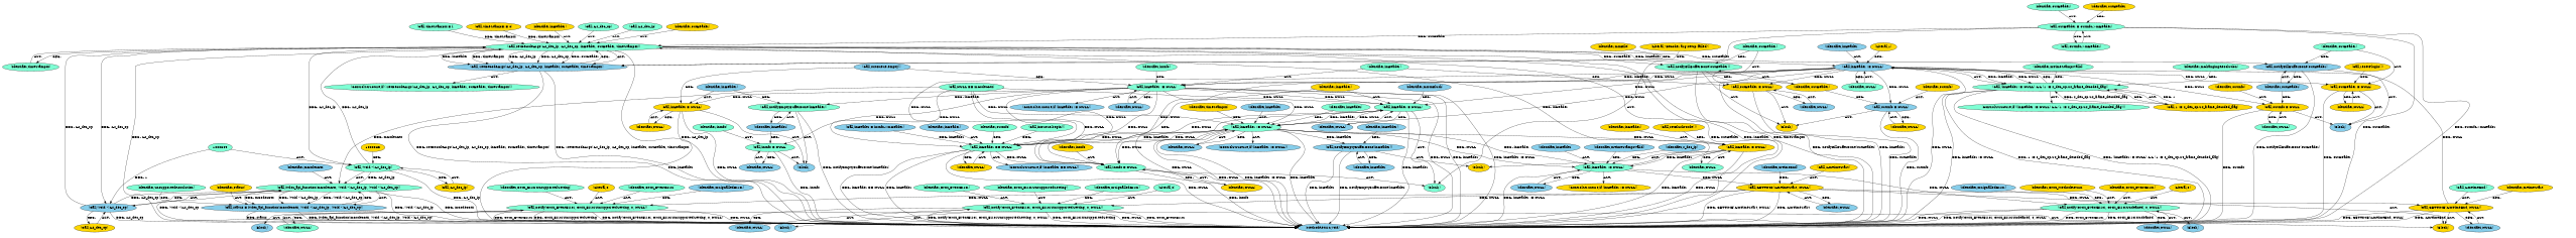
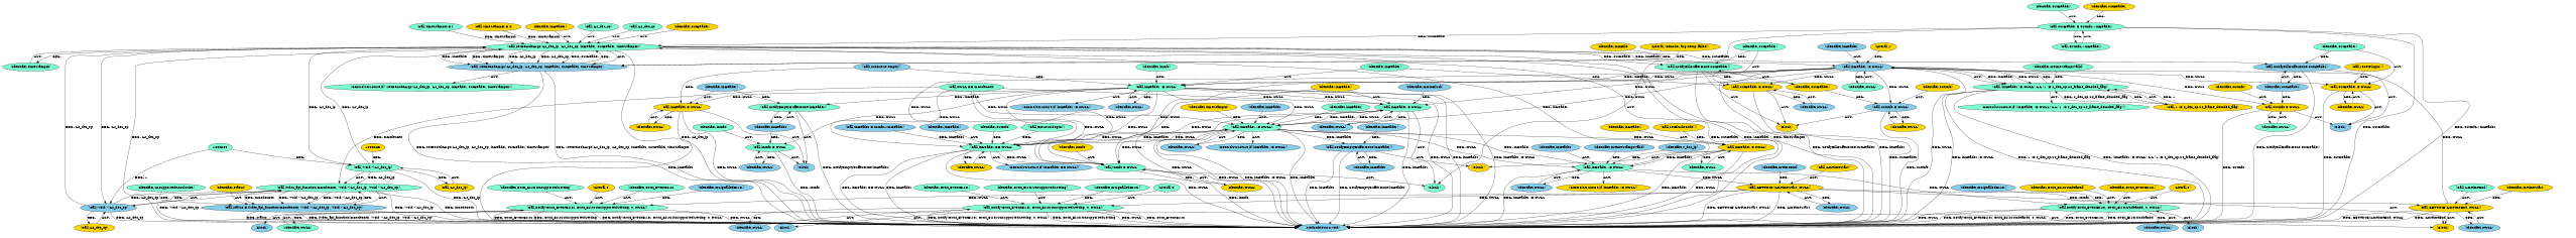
  digraph {
    node [fillcolor=aquamarine style=filled]
    n1 [label="(Call,outHeader = outInfo->mHeader)"]
    n2 [label="(Call,setDecodeArgs(&s_dec_ip, &s_dec_op, inHeader, outHeader, timeStampIx))"]
    n3 [label="(Call,outInfo->mHeader)"]
    n4 [fillcolor=skyblue label="(MethodReturn,void)"]
    n5 [label="(Block,)"]
    n6 [fillcolor=skyblue label="(Call,!setDecodeArgs(&s_dec_ip, &s_dec_op, inHeader, outHeader, timeStampIx))"]
    n7 [label="(Call,(void *)&s_dec_ip)"]
    n8 [fillcolor=skyblue label="(Call,(void *)&s_dec_op)"]
    n9 [fillcolor=skyblue label="(Call,inHeader != NULL)"]
    n10 [label="(Call,notifyFillBufferDone(outHeader))"]
    n11 [fillcolor=skyblue label="(Call,notifyFillBufferDone(outHeader))"]
    n12 [label="(Identifier,timeStampIx)"]
    n13 [label="(ControlStructure,if (!setDecodeArgs(&s_dec_ip, &s_dec_op, inHeader, outHeader, timeStampIx)))"]
    n14 [label="(Call,ivdec_api_function(mCodecCtx, (void *)&s_dec_ip, (void *)&s_dec_op))"]
    n15 [fillcolor=gold label="(Call,&s_dec_ip)"]
    n16 [fillcolor=gold label="(Call,&s_dec_op)"]
    n17 [label="(Call,inInfo = NULL)"]
    n18 [label="(Call,inHeader = NULL)"]
    n19 [label="(Call,inHeader != NULL)"]
    n20 [label="(Call,inHeader == NULL)"]
    n21 [label="(Call,(inHeader != NULL) && (1 != s_dec_op.u4_frame_decoded_flag))"]
    n22 [fillcolor=skyblue label="(Call,outInfo = NULL)"]
    n23 [fillcolor=gold label="(Call,outHeader = NULL)"]
    n24 [fillcolor=gold label="(Call,outInfo = NULL)"]
    n25 [fillcolor=gold label="(Call,outHeader = NULL)"]
    n26 [label="(Call,inHeader != NULL)"]
    n27 [label="(Identifier,NULL)"]
    n28 [fillcolor=gold label="(Block,)"]
    n29 [fillcolor=gold label="(Identifier,outHeader)"]
    n30 [fillcolor=skyblue label="(Block,)"]
    n31 [fillcolor=skyblue label="(Identifier,outHeader)"]
    n32 [fillcolor=skyblue label="(Call,status = ivdec_api_function(mCodecCtx, (void *)&s_dec_ip, (void *)&s_dec_op))"]
    n33 [fillcolor=gold label="(Block,)"]
    n34 [fillcolor=gold label="(Identifier,NULL)"]
    n35 [fillcolor=skyblue label="(Identifier,NULL)"]
    n36 [fillcolor=skyblue label="(Call,notifyEmptyBufferDone(inHeader))"]
    n37 [fillcolor=gold label="(Call,inHeader = NULL)"]
    n38 [label="(Call,inHeader != NULL)"]
    n39 [fillcolor=skyblue label="(Identifier,NULL)"]
    n40 [fillcolor=skyblue label="(ControlStructure,if (inHeader != NULL))"]
    n41 [fillcolor=gold label="(Identifier,NULL)"]
    n42 [fillcolor=skyblue label="(ControlStructure,if (inHeader == NULL))"]
    n43 [label="(ControlStructure,if ((inHeader != NULL) && (1 != s_dec_op.u4_frame_decoded_flag)))"]
    n44 [fillcolor=gold label="(Call,1 != s_dec_op.u4_frame_decoded_flag)"]
    n45 [fillcolor=gold label="(Identifier,NULL)"]
    n46 [fillcolor=skyblue label="(Identifier,NULL)"]
    n47 [label="(Identifier,NULL)"]
    n48 [fillcolor=gold label="(Identifier,NULL)"]
    n49 [label="(Call,inInfo = NULL)"]
    n50 [label="(Call,notifyEmptyBufferDone(inHeader))"]
    n51 [fillcolor=gold label="(Call,inHeader = NULL)"]
    n52 [fillcolor=skyblue label="(Identifier,NULL)"]
    n53 [fillcolor=skyblue label="(ControlStructure,if (inHeader != NULL))"]
    n54 [fillcolor=gold label="(Block,)"]
    n55 [fillcolor=skyblue label="(Identifier,inHeader)"]
    n56 [label="(Identifier,NULL)"]
    n57 [label="(Call,notify(OMX_EventError, OMX_ErrorUndefined, 0, NULL))"]
    n58 [fillcolor=gold label="(Call,GETTIME(&mTimeStart, NULL))"]
    n59 [fillcolor=gold label="(ControlStructure,if (inHeader != NULL))"]
    n60 [fillcolor=skyblue label="(Identifier,NULL)"]
    n61 [fillcolor=skyblue label="(Identifier,NULL)"]
    n62 [fillcolor=skyblue label="(Block,)"]
    n63 [label="(Call,notify(OMX_EventError, OMX_ErrorUnsupportedSetting, 0, NULL))"]
    n64 [label="(Call,notify(OMX_EventError, OMX_ErrorUnsupportedSetting, 0, NULL))"]
    n65 [fillcolor=gold label="(Call,GETTIME(&mTimeEnd, NULL))"]
    n66 [fillcolor=skyblue label="(Identifier,NULL)"]
    n67 [fillcolor=skyblue label="(Block,)"]
    n68 [label="(Identifier,NULL)"]
    n69 [fillcolor=skyblue label="(Block,)"]
    n70 [fillcolor=skyblue label="(Identifier,NULL)"]
    n71 [fillcolor=skyblue label="(Identifier,NULL)"]
    n72 [fillcolor=skyblue label="(Identifier,NULL)"]
    n73 [fillcolor=skyblue label="(Block,)"]
    n74 [fillcolor=skyblue label="(Identifier,inHeader)"]
    n75 [fillcolor=gold label="(Identifier,NULL)"]
    n76 [label="(Literal,0)"]
    n77 [fillcolor=skyblue label="(Identifier,mSignalledError)"]
    n78 [fillcolor=skyblue label="(Call,outQueue.empty())"]
    n79 [fillcolor=gold label="(Literal,0)"]
    n80 [label="(Identifier,OMX_EventError)"]
    n81 [fillcolor=skyblue label="(Identifier,mTimeEnd)"]
    n82 [fillcolor=skyblue label="(Call,inHeader = inInfo->mHeader)"]
    n83 [fillcolor=gold label="(Identifier,outInfo)"]
    n84 [fillcolor=gold label="(Identifier,inHeader)"]
    n85 [fillcolor=skyblue label="(Identifier,inHeader)"]
    n86 [label="(Identifier,OMX_ErrorUnsupportedSetting)"]
    n87 [label="(Call,&s_dec_op)"]
-   n88 [fillcolor=skyblue label="(Identifier,mCodecCtx)"]
    n89 [label="(Call,&s_dec_ip)"]
    n90 [fillcolor=skyblue label="(Identifier,mSignalledError)"]
    n91 [label="(Call,NULL == mCodecCtx)"]
    n92 [fillcolor=gold label="(Literal,\"Decoder arg setup failed\")"]
    n93 [fillcolor=skyblue label="(Identifier,inHeader)"]
    n94 [label="(Identifier,unsupportedResolution)"]
    n95 [label="(Call,&mTimeEnd)"]
-   n96 [fillcolor=gold label="(Identifier,OMX_MethodReturn)"]
+   n96 [fillcolor=gold label="(Identifier,OMX_ErrorUndefined)"]
    n97 [fillcolor=gold label="(Literal,1)"]
    n98 [label="(Identifier,OMX_ErrorUnsupportedSetting)"]
    n99 [fillcolor=gold label="(Call,resetPlugin())"]
    n100 [fillcolor=skyblue label="(Identifier,s_dec_ip)"]
    n101 [fillcolor=gold label="(Identifier,outHeader)"]
    n102 [fillcolor=gold label="(Identifier,outInfo)"]
    n103 [label="(Identifier,outHeader)"]
    n104 [fillcolor=gold label="(Identifier,OMX_EventError)"]
    n105 [fillcolor=skyblue label="(Identifier,mIsInFlush)"]
    n106 [label="(Identifier,outHeader)"]
    n107 [label="(Identifier,inHeader)"]
    n108 [label="(Call,timeStampIx = i)"]
-   n109 [label="(Identifier,mChangingResolution)"]
    n110 [fillcolor=skyblue label="(Identifier,inHeader)"]
    n111 [fillcolor=gold label="(Identifier,mInFile)"]
    n112 [fillcolor=gold label="(Identifier,mTimeStart)"]
    n113 [fillcolor=gold label="(Identifier,inInfo)"]
    n114 [label="(Identifier,inInfo)"]
    n115 [label="(Identifier,mTimeStampsValid)"]
    n116 [fillcolor=skyblue label="(Identifier,inHeader)"]
    n117 [fillcolor=gold label="(Call,&mTimeStart)"]
    n118 [label="(Identifier,outInfo)"]
    n119 [fillcolor=gold label="(Call,setFlushMode())"]
    n120 [fillcolor=gold label="(Literal,0)"]
    n121 [fillcolor=gold label="(Identifier,inHeader)"]
    n122 [fillcolor=skyblue label="(Identifier,inHeader)"]
    n123 [fillcolor=gold label="(Identifier,status)"]
    n124 [fillcolor=gold label="(Call,timeStampIx = 0)"]
    n125 [fillcolor=gold label="(Identifier,outHeader)"]
    n126 [label="(Identifier,inInfo)"]
    n127 [fillcolor=skyblue label="(Identifier,inHeader)"]
    n128 [label="(Call,inQueue.begin())"]
    n129 [label="(Identifier,OMX_EventError)"]
    n130 [label="(Identifier,inHeader)"]
    n131 [label="(Identifier,mSignalledError)"]
    n132 [label="(Identifier,outHeader)"]
    n133 [fillcolor=gold label="(Identifier,timeStampIx)"]
    n134 [fillcolor=gold label="(Identifier,inHeader)"]
    n135 [fillcolor=skyblue label="(Identifier,mTimeStampsValid)"]
    1000385 [fillcolor=gold]
    1000389
    n1 -> n2 [label="DDG: outHeader"]
    n1 -> n3 [label="CFG: "]
    n1 -> n4 [label="DDG: outHeader"]
    n1 -> n4 [label="DDG: outInfo->mHeader"]
    n1 -> n5 [label="AST: "]
    n2 -> n4 [label="DDG: outHeader"]
    n2 -> n4 [label="DDG: &s_dec_ip"]
    n2 -> n4 [label="DDG: inHeader"]
    n2 -> n4 [label="DDG: timeStampIx"]
    n2 -> n4 [label="DDG: &s_dec_op"]
    n2 -> n6 [label="AST: "]
    n2 -> n6 [label="DDG: inHeader"]
    n2 -> n6 [label="DDG: timeStampIx"]
    n2 -> n6 [label="DDG: &s_dec_ip"]
    n2 -> n6 [label="DDG: &s_dec_op"]
    n2 -> n6 [label="DDG: outHeader"]
    n2 -> n7 [label="DDG: &s_dec_ip"]
    n2 -> n8 [label="DDG: &s_dec_op"]
    n2 -> n9 [label="DDG: inHeader"]
    n2 -> n10 [label="DDG: outHeader"]
    n2 -> n11 [label="DDG: outHeader"]
    n2 -> n12 [label="CFG: "]
    n3 -> n1 [label="AST: "]
    n6 -> n2 [label="CFG: "]
    n6 -> n4 [label="DDG: setDecodeArgs(&s_dec_ip, &s_dec_op, inHeader, outHeader, timeStampIx)"]
    n6 -> n4 [label="DDG: !setDecodeArgs(&s_dec_ip, &s_dec_op, inHeader, outHeader, timeStampIx)"]
    n6 -> n13 [label="AST: "]
    n7 -> n2 [label="DDG: &s_dec_ip"]
    n7 -> n4 [label="DDG: &s_dec_ip"]
    n7 -> n14 [label="AST: "]
    n7 -> n14 [label="DDG: &s_dec_ip"]
    n7 -> n15 [label="CFG: "]
    n8 -> n2 [label="DDG: &s_dec_op"]
    n8 -> n4 [label="DDG: &s_dec_op"]
    n8 -> n14 [label="AST: "]
    n8 -> n14 [label="DDG: &s_dec_op"]
    n8 -> n16 [label="CFG: "]
    n9 -> n4 [label="DDG: inHeader"]
    n9 -> n4 [label="DDG: NULL"]
    n9 -> n17 [label="DDG: NULL"]
    n9 -> n18 [label="DDG: NULL"]
    n9 -> n19 [label="DDG: NULL"]
    n9 -> n20 [label="DDG: NULL"]
    n9 -> n21 [label="AST: "]
    n9 -> n21 [label="DDG: inHeader"]
    n9 -> n21 [label="DDG: NULL"]
    n9 -> n22 [label="DDG: NULL"]
    n9 -> n23 [label="DDG: NULL"]
    n9 -> n24 [label="DDG: NULL"]
    n9 -> n25 [label="DDG: NULL"]
    n9 -> n26 [label="DDG: inHeader"]
    n9 -> n26 [label="DDG: NULL"]
    n9 -> n27 [label="CFG: "]
    n10 -> n4 [label="DDG: notifyFillBufferDone(outHeader)"]
    n10 -> n28 [label="AST: "]
    n10 -> n29 [label="CFG: "]
    n11 -> n4 [label="DDG: notifyFillBufferDone(outHeader)"]
    n11 -> n30 [label="AST: "]
    n11 -> n31 [label="CFG: "]
    n12 -> n2 [label="AST: "]
    n14 -> n4 [label="DDG: mCodecCtx"]
    n14 -> n4 [label="DDG: (void *)&s_dec_ip"]
    n14 -> n4 [label="DDG: (void *)&s_dec_op"]
    n14 -> n8 [label="CFG: "]
    n14 -> n32 [label="AST: "]
    n14 -> n32 [label="DDG: mCodecCtx"]
    n14 -> n32 [label="DDG: (void *)&s_dec_ip"]
    n14 -> n32 [label="DDG: (void *)&s_dec_op"]
    n15 -> n7 [label="AST: "]
    n16 -> n8 [label="AST: "]
    n17 -> n4 [label="DDG: inInfo"]
    n17 -> n5 [label="AST: "]
    n17 -> n34 [label="CFG: "]
    n18 -> n4 [label="DDG: NULL"]
    n18 -> n4 [label="DDG: inHeader"]
    n18 -> n5 [label="AST: "]
    n18 -> n19 [label="DDG: inHeader"]
    n18 -> n35 [label="CFG: "]
    n19 -> n4 [label="DDG: inHeader != NULL"]
    n19 -> n4 [label="DDG: inHeader"]
    n19 -> n4 [label="DDG: NULL"]
    n19 -> n17 [label="DDG: NULL"]
    n19 -> n18 [label="DDG: NULL"]
    n19 -> n20 [label="DDG: NULL"]
    n19 -> n36 [label="DDG: inHeader"]
    n19 -> n37 [label="DDG: NULL"]
    n19 -> n38 [label="DDG: inHeader"]
    n19 -> n38 [label="DDG: NULL"]
    n19 -> n39 [label="CFG: "]
    n19 -> n40 [label="AST: "]
    n20 -> n4 [label="DDG: inHeader"]
    n20 -> n4 [label="DDG: NULL"]
    n20 -> n4 [label="DDG: inHeader == NULL"]
    n20 -> n17 [label="DDG: NULL"]
    n20 -> n18 [label="DDG: NULL"]
    n20 -> n19 [label="DDG: inHeader"]
    n20 -> n19 [label="DDG: NULL"]
    n20 -> n41 [label="CFG: "]
    n20 -> n42 [label="AST: "]
    n21 -> n4 [label="DDG: 1 != s_dec_op.u4_frame_decoded_flag"]
    n21 -> n4 [label="DDG: (inHeader != NULL) && (1 != s_dec_op.u4_frame_decoded_flag)"]
    n21 -> n4 [label="DDG: inHeader != NULL"]
    n21 -> n9 [label="CFG: "]
    n21 -> n43 [label="AST: "]
    n21 -> n44 [label="CFG: "]
    n22 -> n4 [label="DDG: outInfo"]
    n22 -> n28 [label="AST: "]
    n22 -> n45 [label="CFG: "]
    n23 -> n4 [label="DDG: outHeader"]
    n23 -> n28 [label="AST: "]
    n23 -> n46 [label="CFG: "]
    n24 -> n4 [label="DDG: outInfo"]
    n24 -> n30 [label="AST: "]
    n24 -> n47 [label="CFG: "]
    n25 -> n4 [label="DDG: outHeader"]
    n25 -> n30 [label="AST: "]
    n25 -> n48 [label="CFG: "]
    n26 -> n4 [label="DDG: inHeader"]
    n26 -> n4 [label="DDG: inHeader != NULL"]
    n26 -> n4 [label="DDG: NULL"]
    n26 -> n17 [label="DDG: NULL"]
    n26 -> n18 [label="DDG: NULL"]
    n26 -> n19 [label="DDG: NULL"]
    n26 -> n20 [label="DDG: NULL"]
    n26 -> n49 [label="DDG: NULL"]
    n26 -> n50 [label="DDG: inHeader"]
    n26 -> n51 [label="DDG: NULL"]
    n26 -> n52 [label="CFG: "]
    n26 -> n53 [label="AST: "]
    n27 -> n9 [label="AST: "]
    n29 -> n10 [label="AST: "]
    n29 -> n22 [label="CFG: "]
    n31 -> n11 [label="AST: "]
    n31 -> n24 [label="CFG: "]
    n32 -> n4 [label="DDG: ivdec_api_function(mCodecCtx, (void *)&s_dec_ip, (void *)&s_dec_op)"]
    n32 -> n4 [label="DDG: status"]
    n32 -> n14 [label="CFG: "]
    n32 -> n33 [label="AST: "]
    n34 -> n17 [label="AST: "]
    n35 -> n18 [label="AST: "]
    n36 -> n4 [label="DDG: inHeader"]
    n36 -> n4 [label="DDG: notifyEmptyBufferDone(inHeader)"]
    n36 -> n54 [label="AST: "]
    n36 -> n55 [label="CFG: "]
    n37 -> n4 [label="DDG: inHeader"]
    n37 -> n4 [label="DDG: NULL"]
    n37 -> n38 [label="DDG: inHeader"]
    n37 -> n54 [label="AST: "]
    n37 -> n56 [label="CFG: "]
    n38 -> n2 [label="DDG: inHeader"]
    n38 -> n4 [label="DDG: inHeader != NULL"]
    n38 -> n57 [label="DDG: NULL"]
    n38 -> n58 [label="DDG: NULL"]
    n38 -> n59 [label="AST: "]
    n38 -> n60 [label="CFG: "]
    n39 -> n19 [label="AST: "]
    n41 -> n20 [label="AST: "]
    n44 -> n21 [label="AST: "]
    n44 -> n21 [label="DDG: 1"]
    n44 -> n21 [label="DDG: s_dec_op.u4_frame_decoded_flag"]
    n45 -> n22 [label="AST: "]
    n46 -> n23 [label="AST: "]
    n47 -> n24 [label="AST: "]
    n48 -> n25 [label="AST: "]
    n49 -> n4 [label="DDG: inInfo"]
    n49 -> n72 [label="CFG: "]
    n49 -> n73 [label="AST: "]
    n50 -> n4 [label="DDG: notifyEmptyBufferDone(inHeader)"]
    n50 -> n73 [label="AST: "]
    n50 -> n74 [label="CFG: "]
    n51 -> n4 [label="DDG: NULL"]
    n51 -> n4 [label="DDG: inHeader"]
    n51 -> n73 [label="AST: "]
    n51 -> n75 [label="CFG: "]
    n52 -> n26 [label="AST: "]
    n55 -> n36 [label="AST: "]
    n56 -> n37 [label="AST: "]
    n57 -> n4 [label="DDG: OMX_ErrorUndefined"]
    n57 -> n4 [label="DDG: NULL"]
    n57 -> n4 [label="DDG: notify(OMX_EventError, OMX_ErrorUndefined, 0, NULL)"]
    n57 -> n4 [label="DDG: OMX_EventError"]
    n57 -> n61 [label="CFG: "]
    n57 -> n62 [label="AST: "]
    n58 -> n4 [label="DDG: &mTimeStart"]
    n58 -> n4 [label="DDG: GETTIME(&mTimeStart, NULL)"]
    n58 -> n33 [label="AST: "]
    n58 -> n63 [label="DDG: NULL"]
    n58 -> n64 [label="DDG: NULL"]
-   n58 -> n65 [label="DDG: NULL"]
+   n58 -> n65 [label="DDG: inInfo"]
    n58 -> n66 [label="CFG: "]
    n60 -> n38 [label="AST: "]
    n61 -> n57 [label="AST: "]
    n63 -> n4 [label="DDG: OMX_ErrorUnsupportedSetting"]
    n63 -> n4 [label="DDG: notify(OMX_EventError, OMX_ErrorUnsupportedSetting, 0, NULL)"]
    n63 -> n4 [label="DDG: NULL"]
    n63 -> n4 [label="DDG: OMX_EventError"]
    n63 -> n67 [label="AST: "]
    n63 -> n68 [label="CFG: "]
    n64 -> n4 [label="DDG: NULL"]
    n64 -> n4 [label="DDG: OMX_EventError"]
    n64 -> n4 [label="DDG: notify(OMX_EventError, OMX_ErrorUnsupportedSetting, 0, NULL)"]
    n64 -> n4 [label="DDG: OMX_ErrorUnsupportedSetting"]
    n64 -> n69 [label="AST: "]
    n64 -> n70 [label="CFG: "]
    n65 -> n4 [label="DDG: GETTIME(&mTimeEnd, NULL)"]
    n65 -> n4 [label="DDG: &mTimeEnd"]
    n65 -> n9 [label="DDG: NULL"]
    n65 -> n33 [label="AST: "]
    n65 -> n71 [label="CFG: "]
    n66 -> n58 [label="AST: "]
    n68 -> n63 [label="AST: "]
    n70 -> n64 [label="AST: "]
    n71 -> n65 [label="AST: "]
    n72 -> n49 [label="AST: "]
    n74 -> n49 [label="CFG: "]
    n74 -> n50 [label="AST: "]
    n75 -> n51 [label="AST: "]
    n76 -> n64 [label="AST: "]
    n77 -> n63 [label="CFG: "]
    n78 -> n26 [label="CFG: "]
    n78 -> n51 [label="CFG: "]
    n79 -> n57 [label="AST: "]
    n80 -> n64 [label="AST: "]
-   n81 -> n58 [label="DDG: "]
+   n81 -> n58 [label="CFG: "]
    n82 -> n20 [label="DDG: inHeader"]
    n83 -> n22 [label="AST: "]
    n84 -> n37 [label="AST: "]
    n85 -> n9 [label="AST: "]
    n86 -> n63 [label="AST: "]
    n87 -> n2 [label="AST: "]
-   n88 -> n14 [label="AST: "]
    n89 -> n2 [label="AST: "]
    n90 -> n57 [label="CFG: "]
    n91 -> n14 [label="DDG: mCodecCtx"]
    n91 -> n17 [label="DDG: NULL"]
    n91 -> n18 [label="DDG: NULL"]
    n91 -> n19 [label="DDG: NULL"]
    n91 -> n20 [label="DDG: NULL"]
    n92 -> n6 [label="CFG: "]
    n93 -> n20 [label="AST: "]
    n94 -> n32 [label="CFG: "]
    n95 -> n65 [label="AST: "]
    n96 -> n57 [label="AST: "]
    n97 -> n9 [label="CFG: "]
    n98 -> n64 [label="AST: "]
    n99 -> n25 [label="CFG: "]
    n100 -> n38 [label="CFG: "]
    n101 -> n2 [label="AST: "]
    n102 -> n24 [label="AST: "]
    n103 -> n1 [label="AST: "]
    n104 -> n57 [label="AST: "]
    n105 -> n18 [label="CFG: "]
    n106 -> n10 [label="CFG: "]
    n106 -> n23 [label="AST: "]
    n107 -> n23 [label="CFG: "]
    n107 -> n26 [label="AST: "]
    n108 -> n2 [label="DDG: timeStampIx"]
-   n109 -> n21 [label="CFG: "]
    n110 -> n50 [label="CFG: "]
    n110 -> n51 [label="AST: "]
    n111 -> n6 [label="CFG: "]
    n112 -> n65 [label="CFG: "]
    n113 -> n17 [label="AST: "]
    n114 -> n26 [label="CFG: "]
    n115 -> n21 [label="CFG: "]
    n116 -> n19 [label="AST: "]
    n117 -> n58 [label="AST: "]
    n118 -> n20 [label="CFG: "]
    n119 -> n37 [label="CFG: "]
    n120 -> n63 [label="AST: "]
    n121 -> n17 [label="CFG: "]
    n121 -> n18 [label="AST: "]
    n122 -> n36 [label="CFG: "]
    n123 -> n32 [label="AST: "]
    n124 -> n2 [label="DDG: timeStampIx"]
    n125 -> n1 [label="CFG: "]
    n126 -> n49 [label="AST: "]
    n127 -> n38 [label="AST: "]
    n128 -> n20 [label="DDG: "]
    n129 -> n63 [label="AST: "]
    n130 -> n19 [label="CFG: "]
    n131 -> n64 [label="CFG: "]
    n132 -> n11 [label="CFG: "]
    n132 -> n25 [label="AST: "]
    n133 -> n19 [label="CFG: "]
    n134 -> n2 [label="AST: "]
    n135 -> n38 [label="CFG: "]
    1000385 -> n7 [label="CFG: "]
-   1000389 -> n7 [label="AST: "]
+   1000389 -> n7 [label="CFG: "]
    1000389 -> n8 [label="DDG: 1"]
  }
